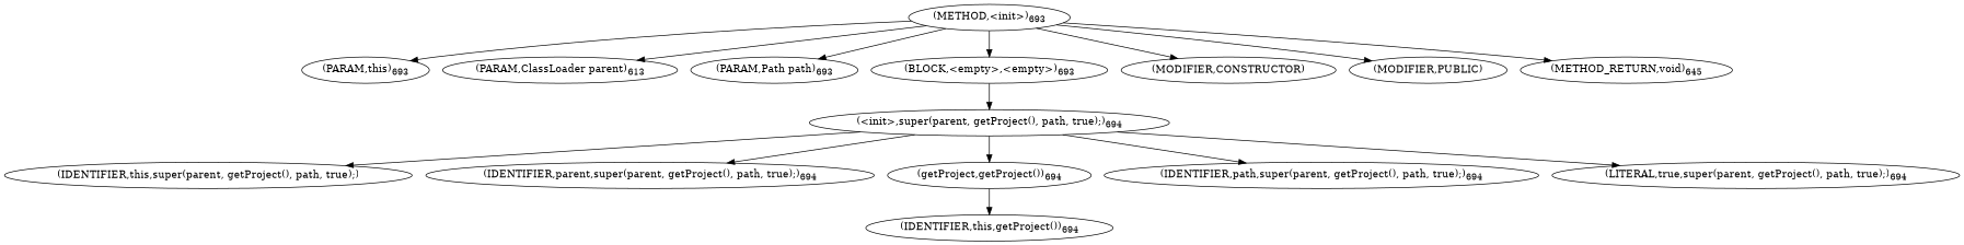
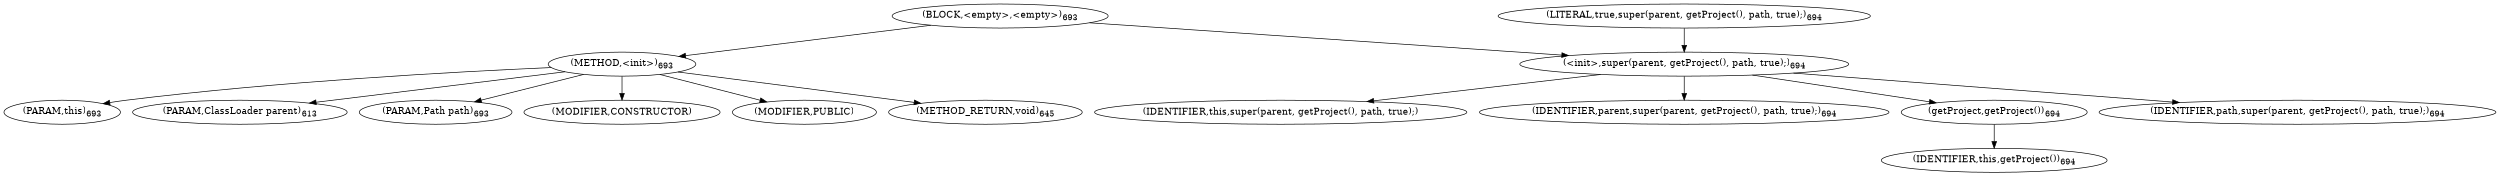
  digraph {
    n1 [label=<(METHOD,&lt;init&gt;)<SUB>693</SUB>>]
    n2 [label=<(PARAM,this)<SUB>693</SUB>>]
    n3 [label=<(PARAM,ClassLoader parent)<SUB>613</SUB>>]
    n4 [label=<(PARAM,Path path)<SUB>693</SUB>>]
    n5 [label=<(BLOCK,&lt;empty&gt;,&lt;empty&gt;)<SUB>693</SUB>>]
    n6 [label=<(MODIFIER,CONSTRUCTOR)>]
    n7 [label=<(MODIFIER,PUBLIC)>]
    n8 [label=<(METHOD_RETURN,void)<SUB>645</SUB>>]
    n9 [label=<(&lt;init&gt;,super(parent, getProject(), path, true);)<SUB>694</SUB>>]
    n10 [label=<(IDENTIFIER,this,super(parent, getProject(), path, true);)>]
    n11 [label=<(IDENTIFIER,parent,super(parent, getProject(), path, true);)<SUB>694</SUB>>]
    n12 [label=<(getProject,getProject())<SUB>694</SUB>>]
    n13 [label=<(IDENTIFIER,path,super(parent, getProject(), path, true);)<SUB>694</SUB>>]
    n14 [label=<(LITERAL,true,super(parent, getProject(), path, true);)<SUB>694</SUB>>]
    n15 [label=<(IDENTIFIER,this,getProject())<SUB>694</SUB>>]
    n1 -> n2
    n1 -> n3
    n1 -> n4
-   n1 -> n5
+   n5 -> n1
    n1 -> n6
    n1 -> n7
    n1 -> n8
    n5 -> n9
    n9 -> n10
    n9 -> n11
    n9 -> n12
    n9 -> n13
-   n9 -> n14
+   n14 -> n9
    n12 -> n15
  }
